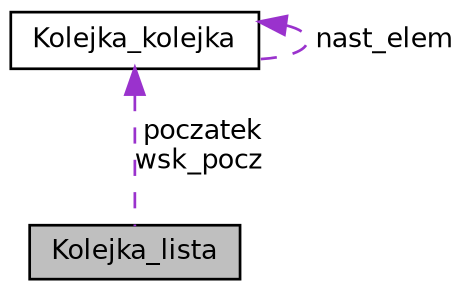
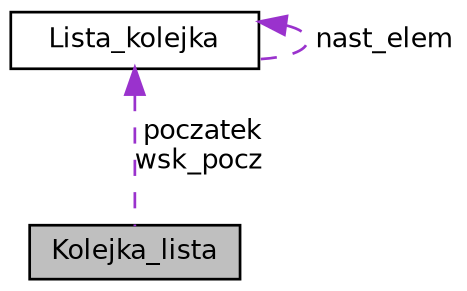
  digraph {
    node [color=black fontname=Helvetica fontsize=10 shape=record style=filled]
    edge [color=darkorchid3 dir=back fontname=Helvetica fontsize=10 labelfontname=Helvetica labelfontsize=10 style=dashed]
    n1 [fillcolor=grey75 fontcolor=black height=0.2 label=Kolejka_lista width=0.4]
-   n2 [fillcolor=white height=0.2 label=Kolejka_kolejka width=0.4]
+   n2 [fillcolor=white height=0.2 label=Lista_kolejka width=0.4]
    n2 -> n1 [label=" poczatek\nwsk_pocz"]
    n2 -> n2 [label=" nast_elem"]
  }
